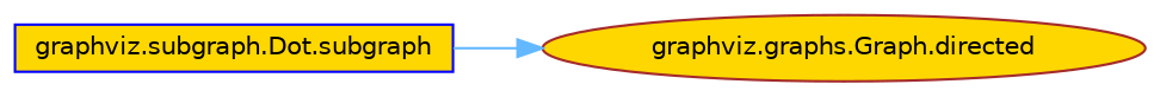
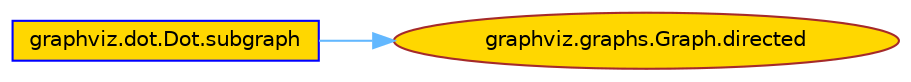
  digraph {
    rankdir=RL
    node [fillcolor=gold fontname=Helvetica fontsize=10 style=filled]
    n1 [color=brown fontcolor=black height=0.2 label="graphviz.graphs.Graph.directed" shape=ellipse width=0.4]
-   n2 [color=blue height=0.2 label="graphviz.subgraph.Dot.subgraph" shape=box width=0.4]
+   n2 [color=blue height=0.2 label="graphviz.dot.Dot.subgraph" shape=box width=0.4]
    n1 -> n2 [color=steelblue1 dir=back fontname=Helvetica fontsize=10 labelfontname=Helvetica labelfontsize=10 style=solid]
  }
